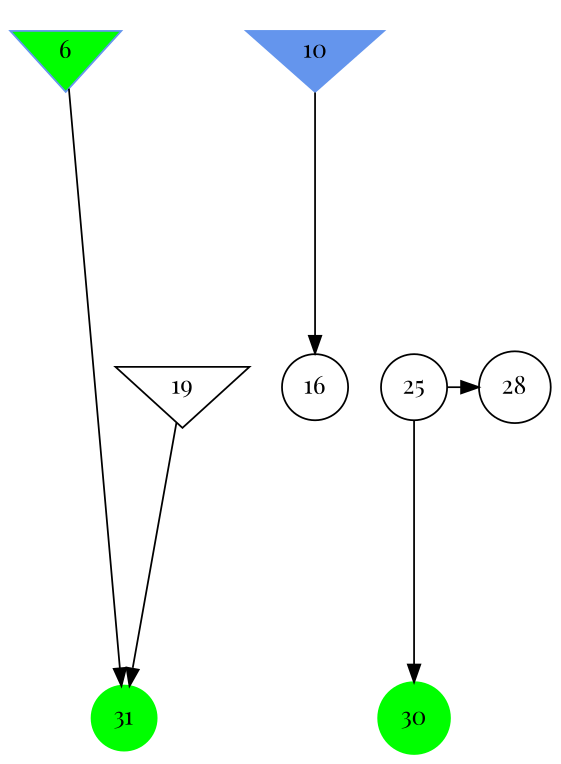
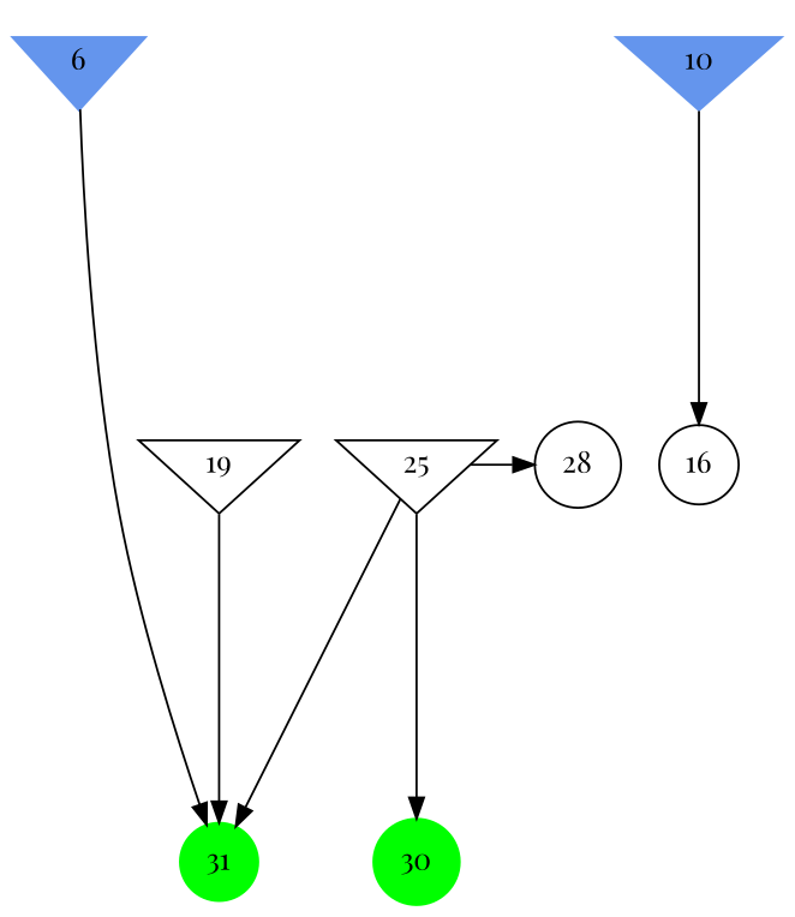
  digraph {
    fontname="Playfair Display"
    ranksep=2.0
    node [color=black fontname="Playfair Display" shape=circle]
    edge [fontname="Playfair Display"]
-   6 [color=cornflowerblue shape=invtriangle style=filled fillcolor=green]
+   6 [color=cornflowerblue shape=invtriangle style=filled]
    10 [color=cornflowerblue shape=invtriangle style=filled]
    16
    19 [shape=invtriangle]
-   25
+   25 [shape=invtriangle]
    28
    30 [color=green style=filled]
    31 [color=green style=filled]
    subgraph sub_1 {
      rank=same
      6
      10
    }
    subgraph sub_2 {
      rank=same
      16
      19
      25
      28
    }
    subgraph sub_3 {
      rank=same
      30
      31
    }
    6 -> 31
    10 -> 16
    19 -> 31
    25 -> 28
    25 -> 30
+   25 -> 31
  }
